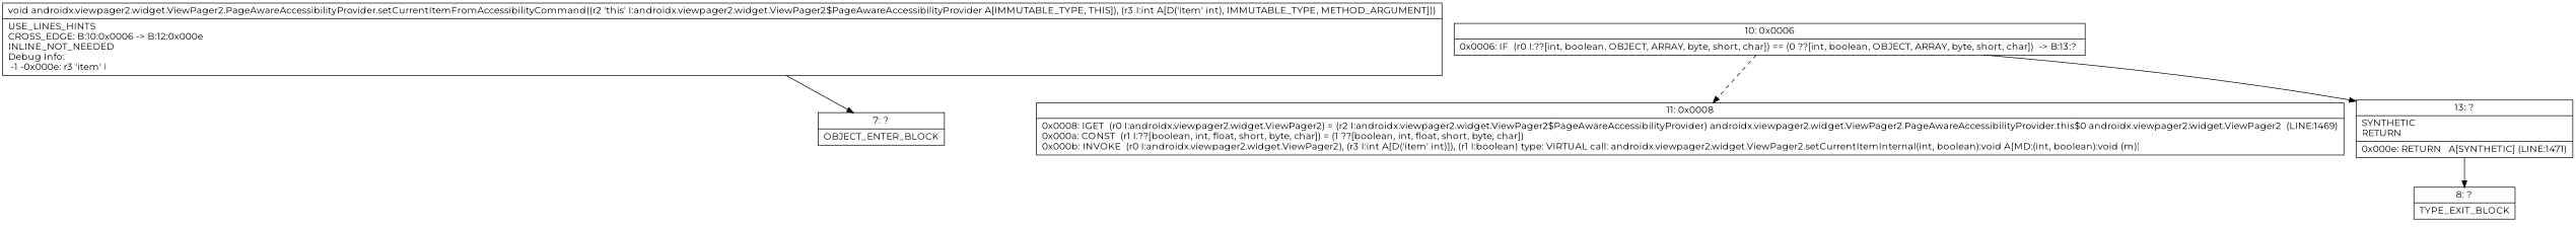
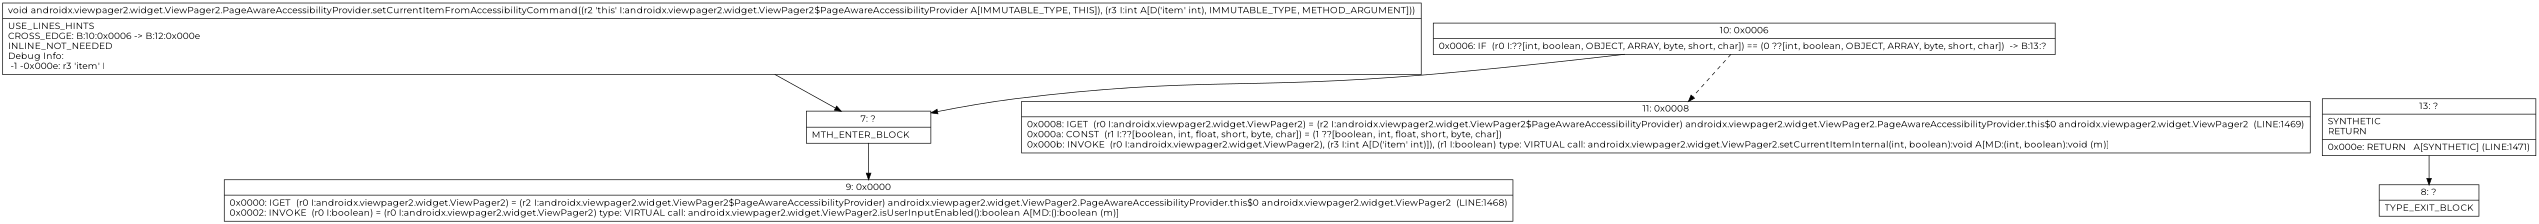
  digraph {
    fontname=Montserrat
    node [fontname=Montserrat shape=record]
    edge [fontname=Montserrat]
-   n1 [label="{7\:\ ?|OBJECT_ENTER_BLOCK\l}"]
+   n1 [label="{7\:\ ?|MTH_ENTER_BLOCK\l}"]
+   n2 [label="{9\:\ 0x0000|0x0000: IGET  (r0 I:androidx.viewpager2.widget.ViewPager2) = (r2 I:androidx.viewpager2.widget.ViewPager2$PageAwareAccessibilityProvider) androidx.viewpager2.widget.ViewPager2.PageAwareAccessibilityProvider.this$0 androidx.viewpager2.widget.ViewPager2  (LINE:1468)\l0x0002: INVOKE  (r0 I:boolean) = (r0 I:androidx.viewpager2.widget.ViewPager2) type: VIRTUAL call: androidx.viewpager2.widget.ViewPager2.isUserInputEnabled():boolean A[MD:():boolean (m)]\l}"]
    n3 [label="{10\:\ 0x0006|0x0006: IF  (r0 I:??[int, boolean, OBJECT, ARRAY, byte, short, char]) == (0 ??[int, boolean, OBJECT, ARRAY, byte, short, char])  \-\> B:13:? \l}"]
    n4 [label="{11\:\ 0x0008|0x0008: IGET  (r0 I:androidx.viewpager2.widget.ViewPager2) = (r2 I:androidx.viewpager2.widget.ViewPager2$PageAwareAccessibilityProvider) androidx.viewpager2.widget.ViewPager2.PageAwareAccessibilityProvider.this$0 androidx.viewpager2.widget.ViewPager2  (LINE:1469)\l0x000a: CONST  (r1 I:??[boolean, int, float, short, byte, char]) = (1 ??[boolean, int, float, short, byte, char]) \l0x000b: INVOKE  (r0 I:androidx.viewpager2.widget.ViewPager2), (r3 I:int A[D('item' int)]), (r1 I:boolean) type: VIRTUAL call: androidx.viewpager2.widget.ViewPager2.setCurrentItemInternal(int, boolean):void A[MD:(int, boolean):void (m)]\l}"]
    n5 [label="{13\:\ ?|SYNTHETIC\lRETURN\l|0x000e: RETURN   A[SYNTHETIC] (LINE:1471)\l}"]
    n6 [label="{8\:\ ?|TYPE_EXIT_BLOCK\l}"]
    n7 [label="{void androidx.viewpager2.widget.ViewPager2.PageAwareAccessibilityProvider.setCurrentItemFromAccessibilityCommand((r2 'this' I:androidx.viewpager2.widget.ViewPager2$PageAwareAccessibilityProvider A[IMMUTABLE_TYPE, THIS]), (r3 I:int A[D('item' int), IMMUTABLE_TYPE, METHOD_ARGUMENT]))  | USE_LINES_HINTS\lCROSS_EDGE: B:10:0x0006 \-\> B:12:0x000e\lINLINE_NOT_NEEDED\lDebug Info:\l  \-1 \-0x000e: r3 'item' I\l}"]
+   n1 -> n2
    n3 -> n4 [style=dashed]
-   n3 -> n5
+   n3 -> n1
    n5 -> n6
    n7 -> n1
  }
